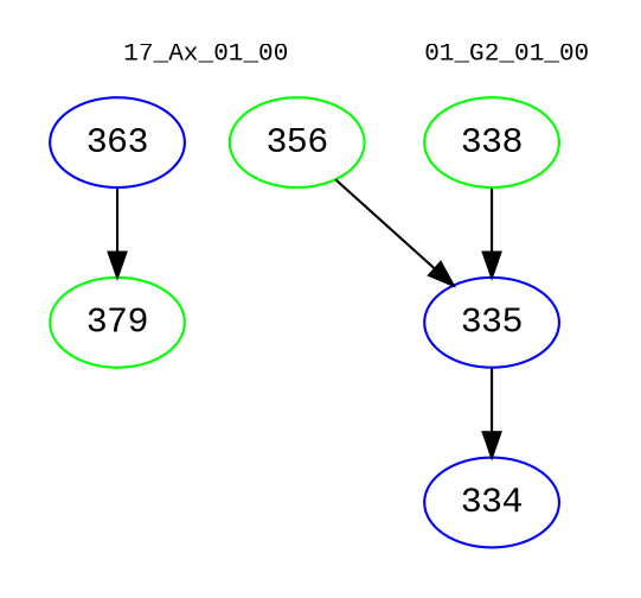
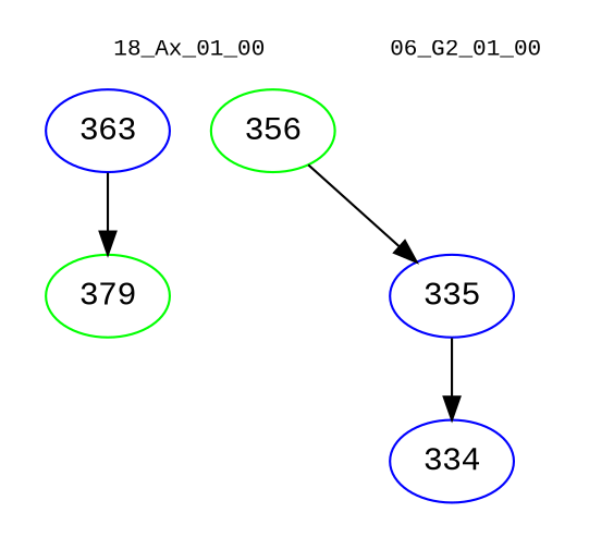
  digraph {
    fontname="Liberation Mono"
    node [color=green fontname="Liberation Mono"]
    edge [color=black fontname="Liberation Mono"]
    n1 [label=356]
    n2 [color=blue label=363]
    n3 [label=379]
-   n4 [label=338]
    n5 [color=blue label=335]
    n6 [color=blue label=334]
    subgraph cluster_1 {
      color=white
      fontsize=10
-     label="17_Ax_01_00"
+     label="18_Ax_01_00"
      n1
      n2
      n3
    }
    subgraph cluster_2 {
      color=white
      fontsize=10
-     label="01_G2_01_00"
-     n4
+     label="06_G2_01_00"
      n5
      n6
    }
    n1 -> n5
    n2 -> n3
-   n4 -> n5
    n5 -> n6
  }
